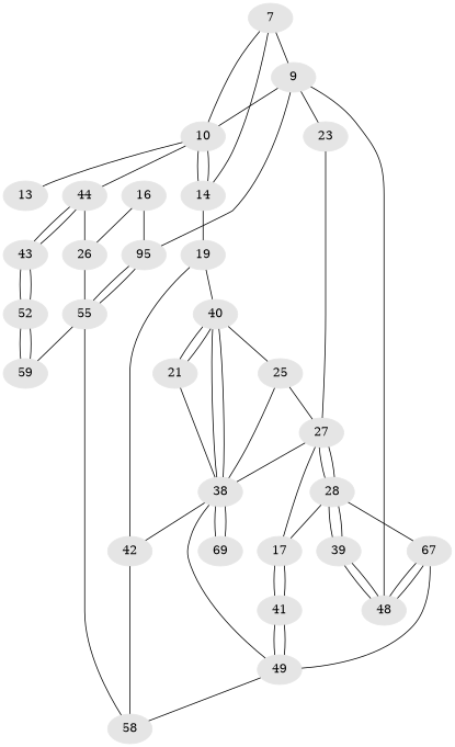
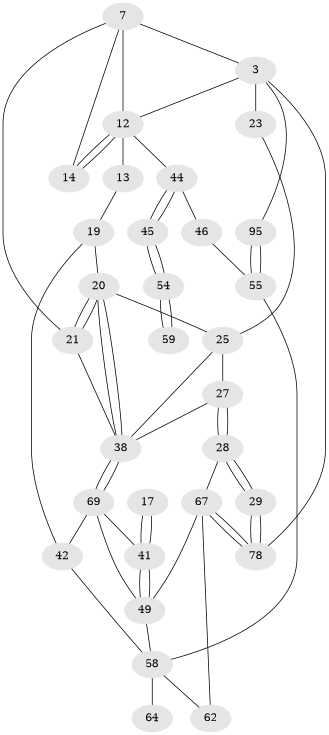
  graph {
    node [color=gray90 style=filled]
    n1 [label=7 super="+2+7"]
-   3 [super="+12+34+4" label=9]
-   10 [super="+13"]
+   3 [super="+12+34+4"]
+   10 [super="+13" label=12]
    n4 [label=14]
    21 [super="+24"]
    23
    n7 [label=95]
-   48 [super="+56"]
+   48 [super="+56" label=78]
    n9 [label=13]
    44
    n11 [label=38 super="+31"]
-   16 [super="+36"]
-   46 [super="+52" label=26]
+   46 [super="+52"]
    25 [super="+26"]
-   29 [label=39]
+   29
    55 [super="+60"]
    19 [super="+41"]
-   45 [label=43]
-   20 [label=40]
+   45
+   20
    42 [super="+57"]
    58 [super="+63"]
-   54 [label=52]
+   54
    n23 [label=69 super="+43"]
    27 [super="+33"]
    28 [super="+38"]
    n26 [label=17]
    n27 [label=67 super="+51"]
    n28 [label=41]
    49 [super="+50"]
+   62
    59
+   64
    n1 -- 3 [weight=2]
    n1 -- 10
    n1 -- n4
+   n1 -- 21
    3 -- 10
    3 -- 23
    3 -- n7
    3 -- 48 [weight=2]
    10 -- n4 [weight=2]
    10 -- n4
    10 -- n9 [weight=2]
    10 -- 44
    21 -- n11
-   23 -- 27
+   23 -- 25
    n7 -- 55
    n7 -- 55
-   n4 -- 19
+   n9 -- 19
    44 -- 46
    44 -- 45
    44 -- 45
    n11 -- n23
    n11 -- n23
-   16 -- n7
-   16 -- 46
    46 -- 55 [weight=2]
    25 -- n11
    25 -- 27
    29 -- 48
    29 -- 48
    55 -- 58
-   55 -- 59
    19 -- 20
    19 -- 42
    45 -- 54
    45 -- 54
    20 -- 21
    20 -- 21
    20 -- n11
    20 -- n11
    20 -- 25
    42 -- 58
+   58 -- 62
+   58 -- 64
    54 -- 59
    54 -- 59
-   n11 -- 42
-   n11 -- 49
+   n23 -- 42
+   n23 -- n28
+   n23 -- 49
    27 -- n11
    27 -- 28
    27 -- 28
-   27 -- n26
    28 -- 29
    28 -- 29
-   28 -- n26
    28 -- n27
    n26 -- n28
    n26 -- n28
    n27 -- 48
    n27 -- 48
    n27 -- 49
+   n27 -- 62
    n28 -- 49
    n28 -- 49
    49 -- 58
  }
